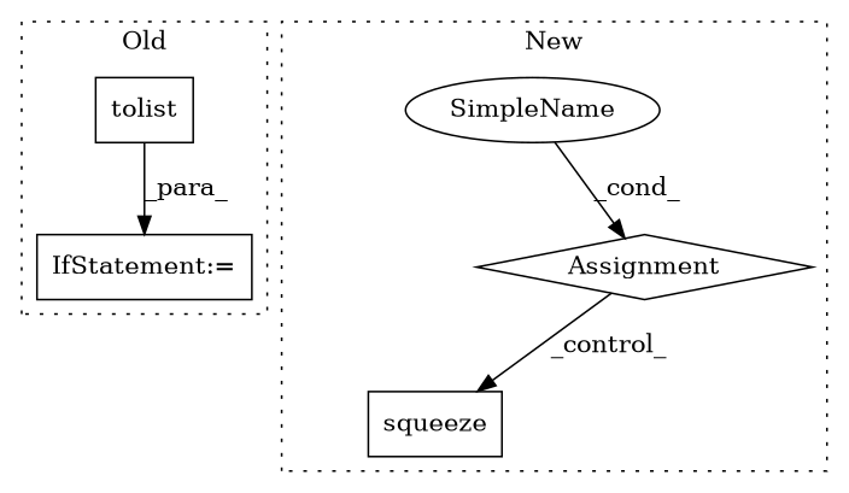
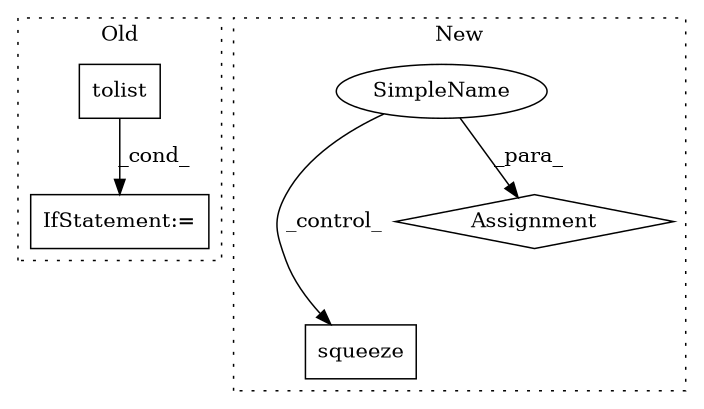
  digraph {
    node [a=32 shape=box]
    n1 [l=8 label=tolist s=16468]
    n2 [a=7 l=1 label="IfStatement:=" s=16453]
    n3 [l=9 label=squeeze s=15856]
    n4 [a=25 l=21 label=Assignment s=15923 shape=diamond]
    n5 [a=42 l=5 label=SimpleName s=15939 shape=ellipse]
    subgraph cluster_1 {
      label=Old
      style=dotted
      n1
      n2
    }
    subgraph cluster_2 {
      label=New
      style=dotted
      n3
      n4
      n5
    }
-   n1 -> n2 [label=_para_]
-   n4 -> n3 [label=_control_]
-   n5 -> n4 [label=_cond_]
+   n1 -> n2 [label=_cond_]
+   n5 -> n3 [label=_control_]
+   n5 -> n4 [label=_para_]
  }
